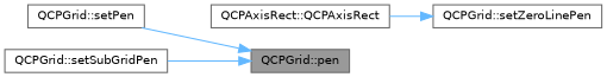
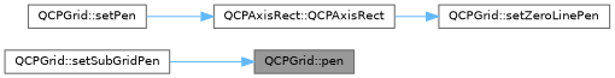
  digraph {
    rankdir=RL
    node [color=grey40 fillcolor=white fontname=Helvetica fontsize=10 shape=box style=filled]
    edge [color=steelblue1 dir=back fontname=Helvetica fontsize=10 labelfontname=Helvetica labelfontsize=10 style=solid]
    n1 [color=gray40 fillcolor=grey60 fontcolor=black height=0.2 label="QCPGrid::pen" width=0.4]
    n2 [height=0.2 label="QCPGrid::setPen" width=0.4]
    n3 [height=0.2 label="QCPGrid::setSubGridPen" width=0.4]
    n4 [height=0.2 label="QCPGrid::setZeroLinePen" width=0.4]
    n5 [height=0.2 label="QCPAxisRect::QCPAxisRect" width=0.4]
-   n1 -> n2
+   n5 -> n2
    n1 -> n3
    n4 -> n5
  }
